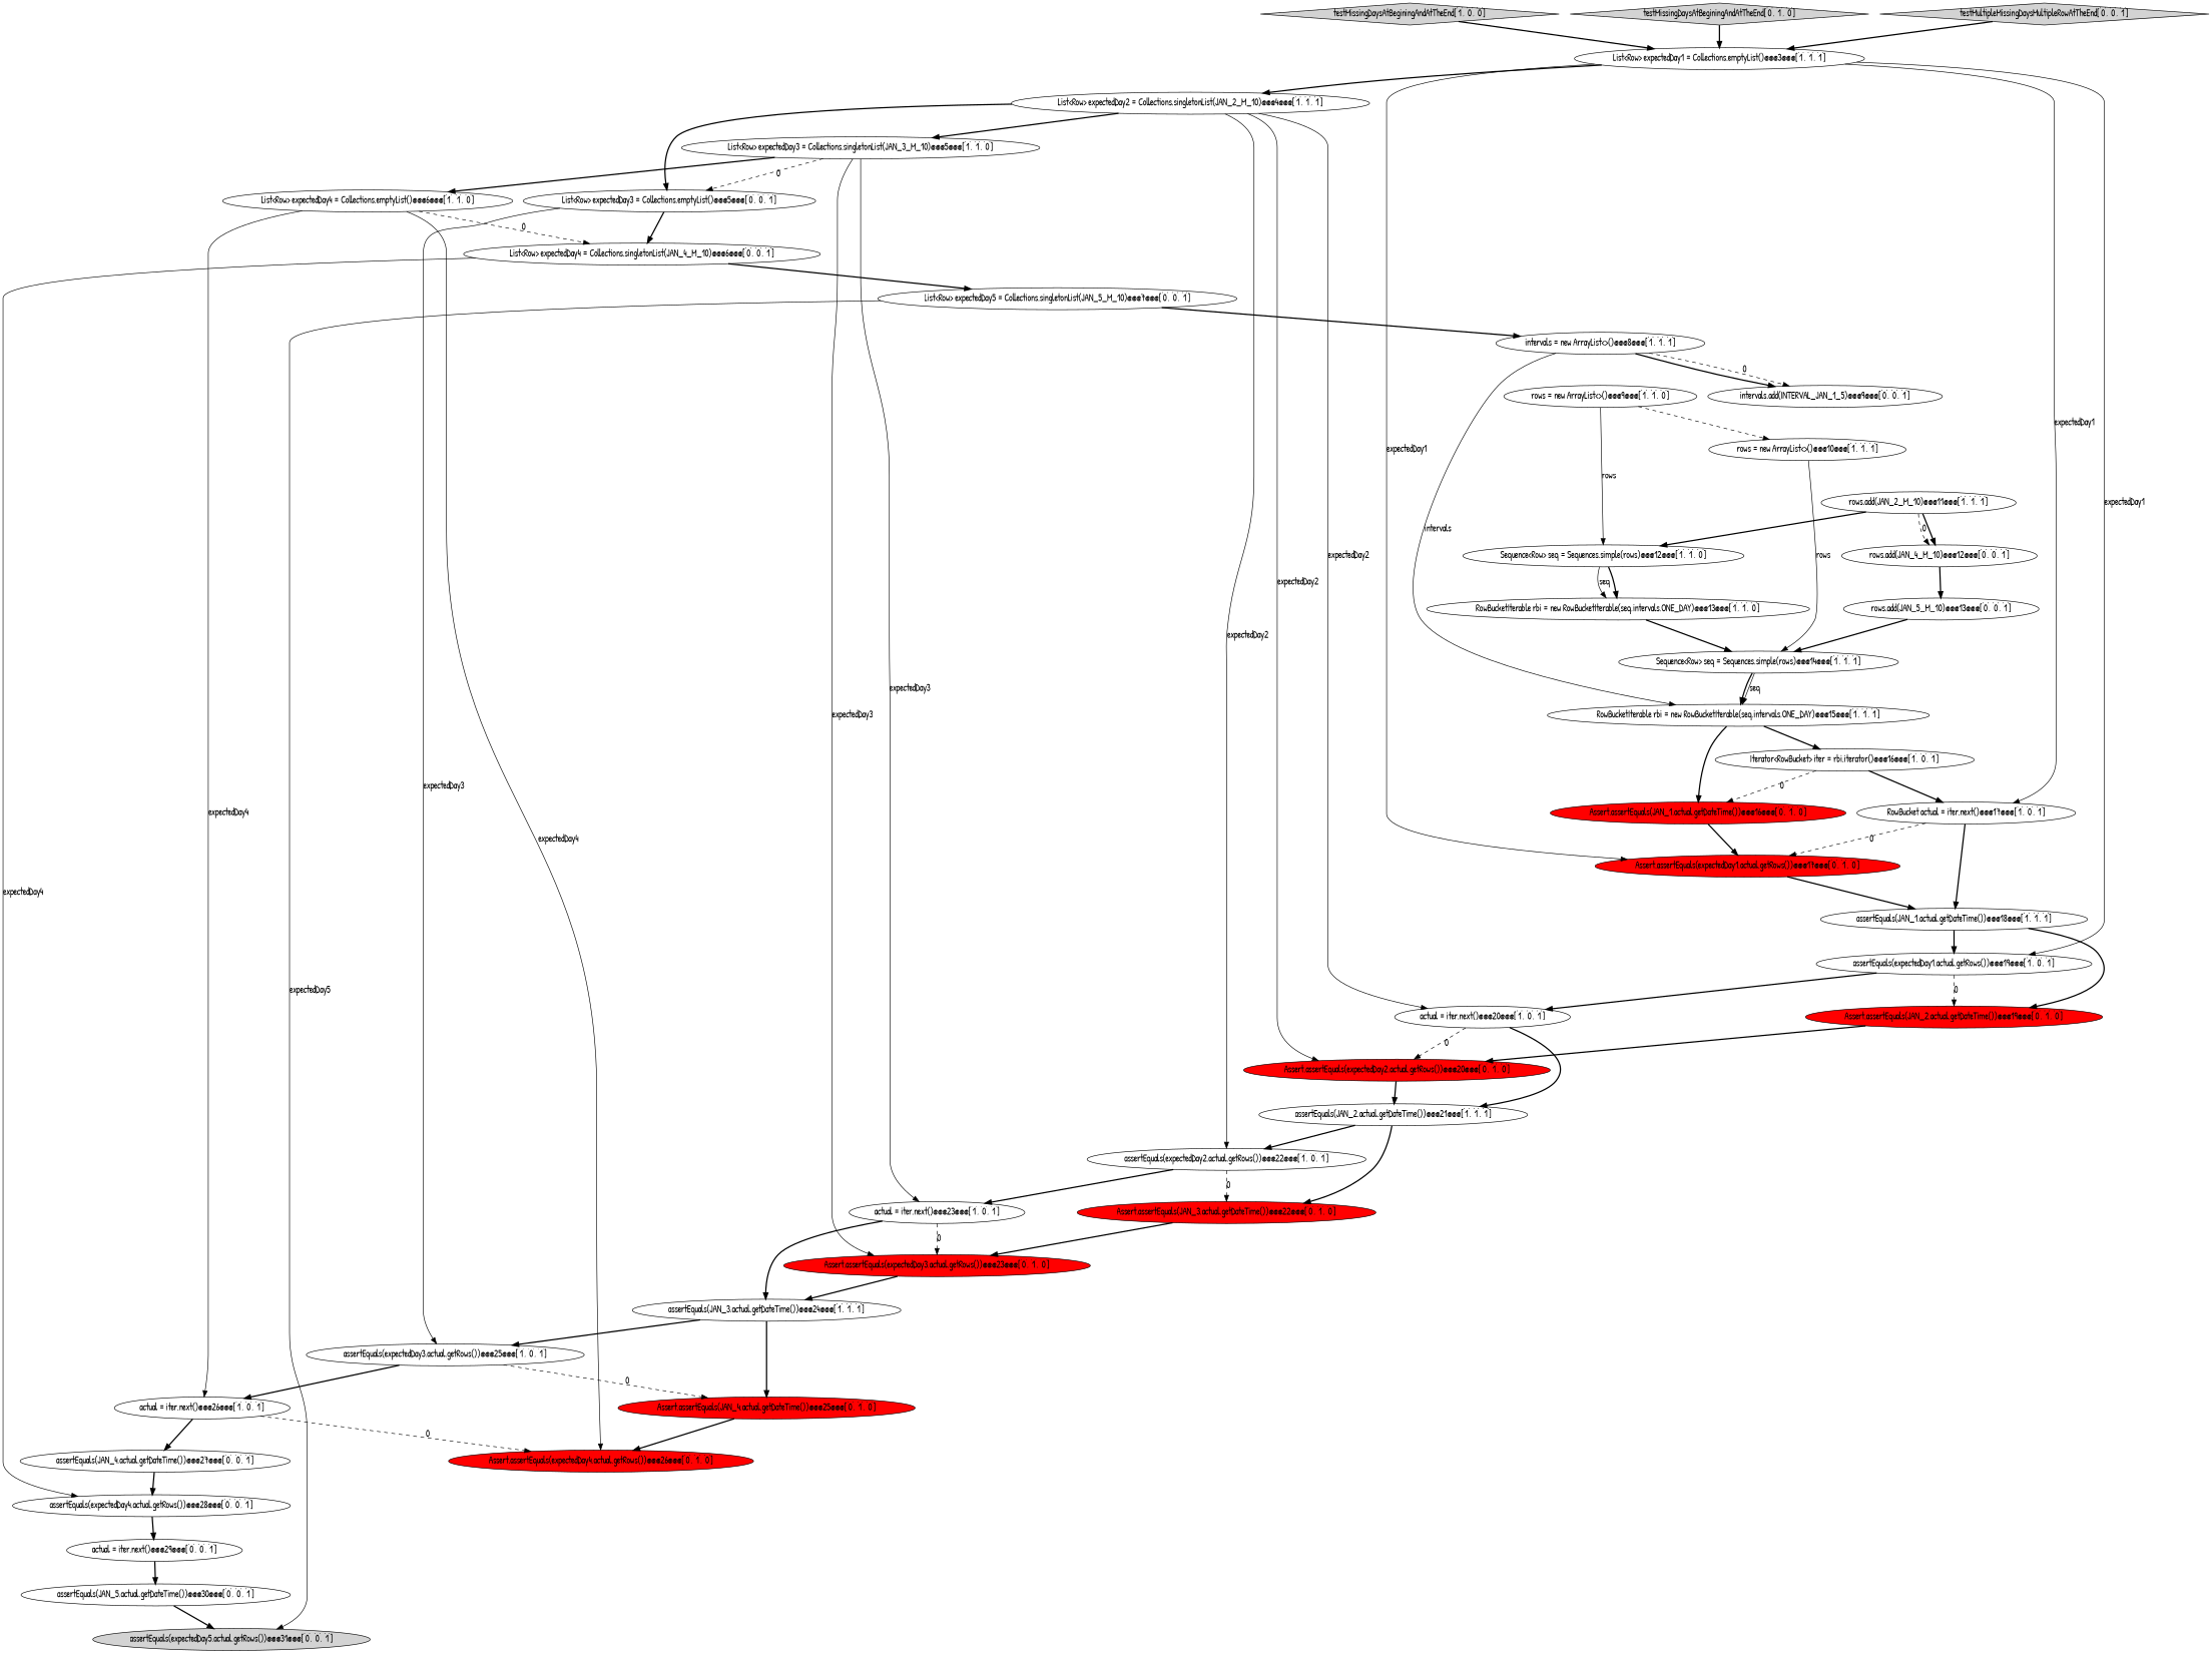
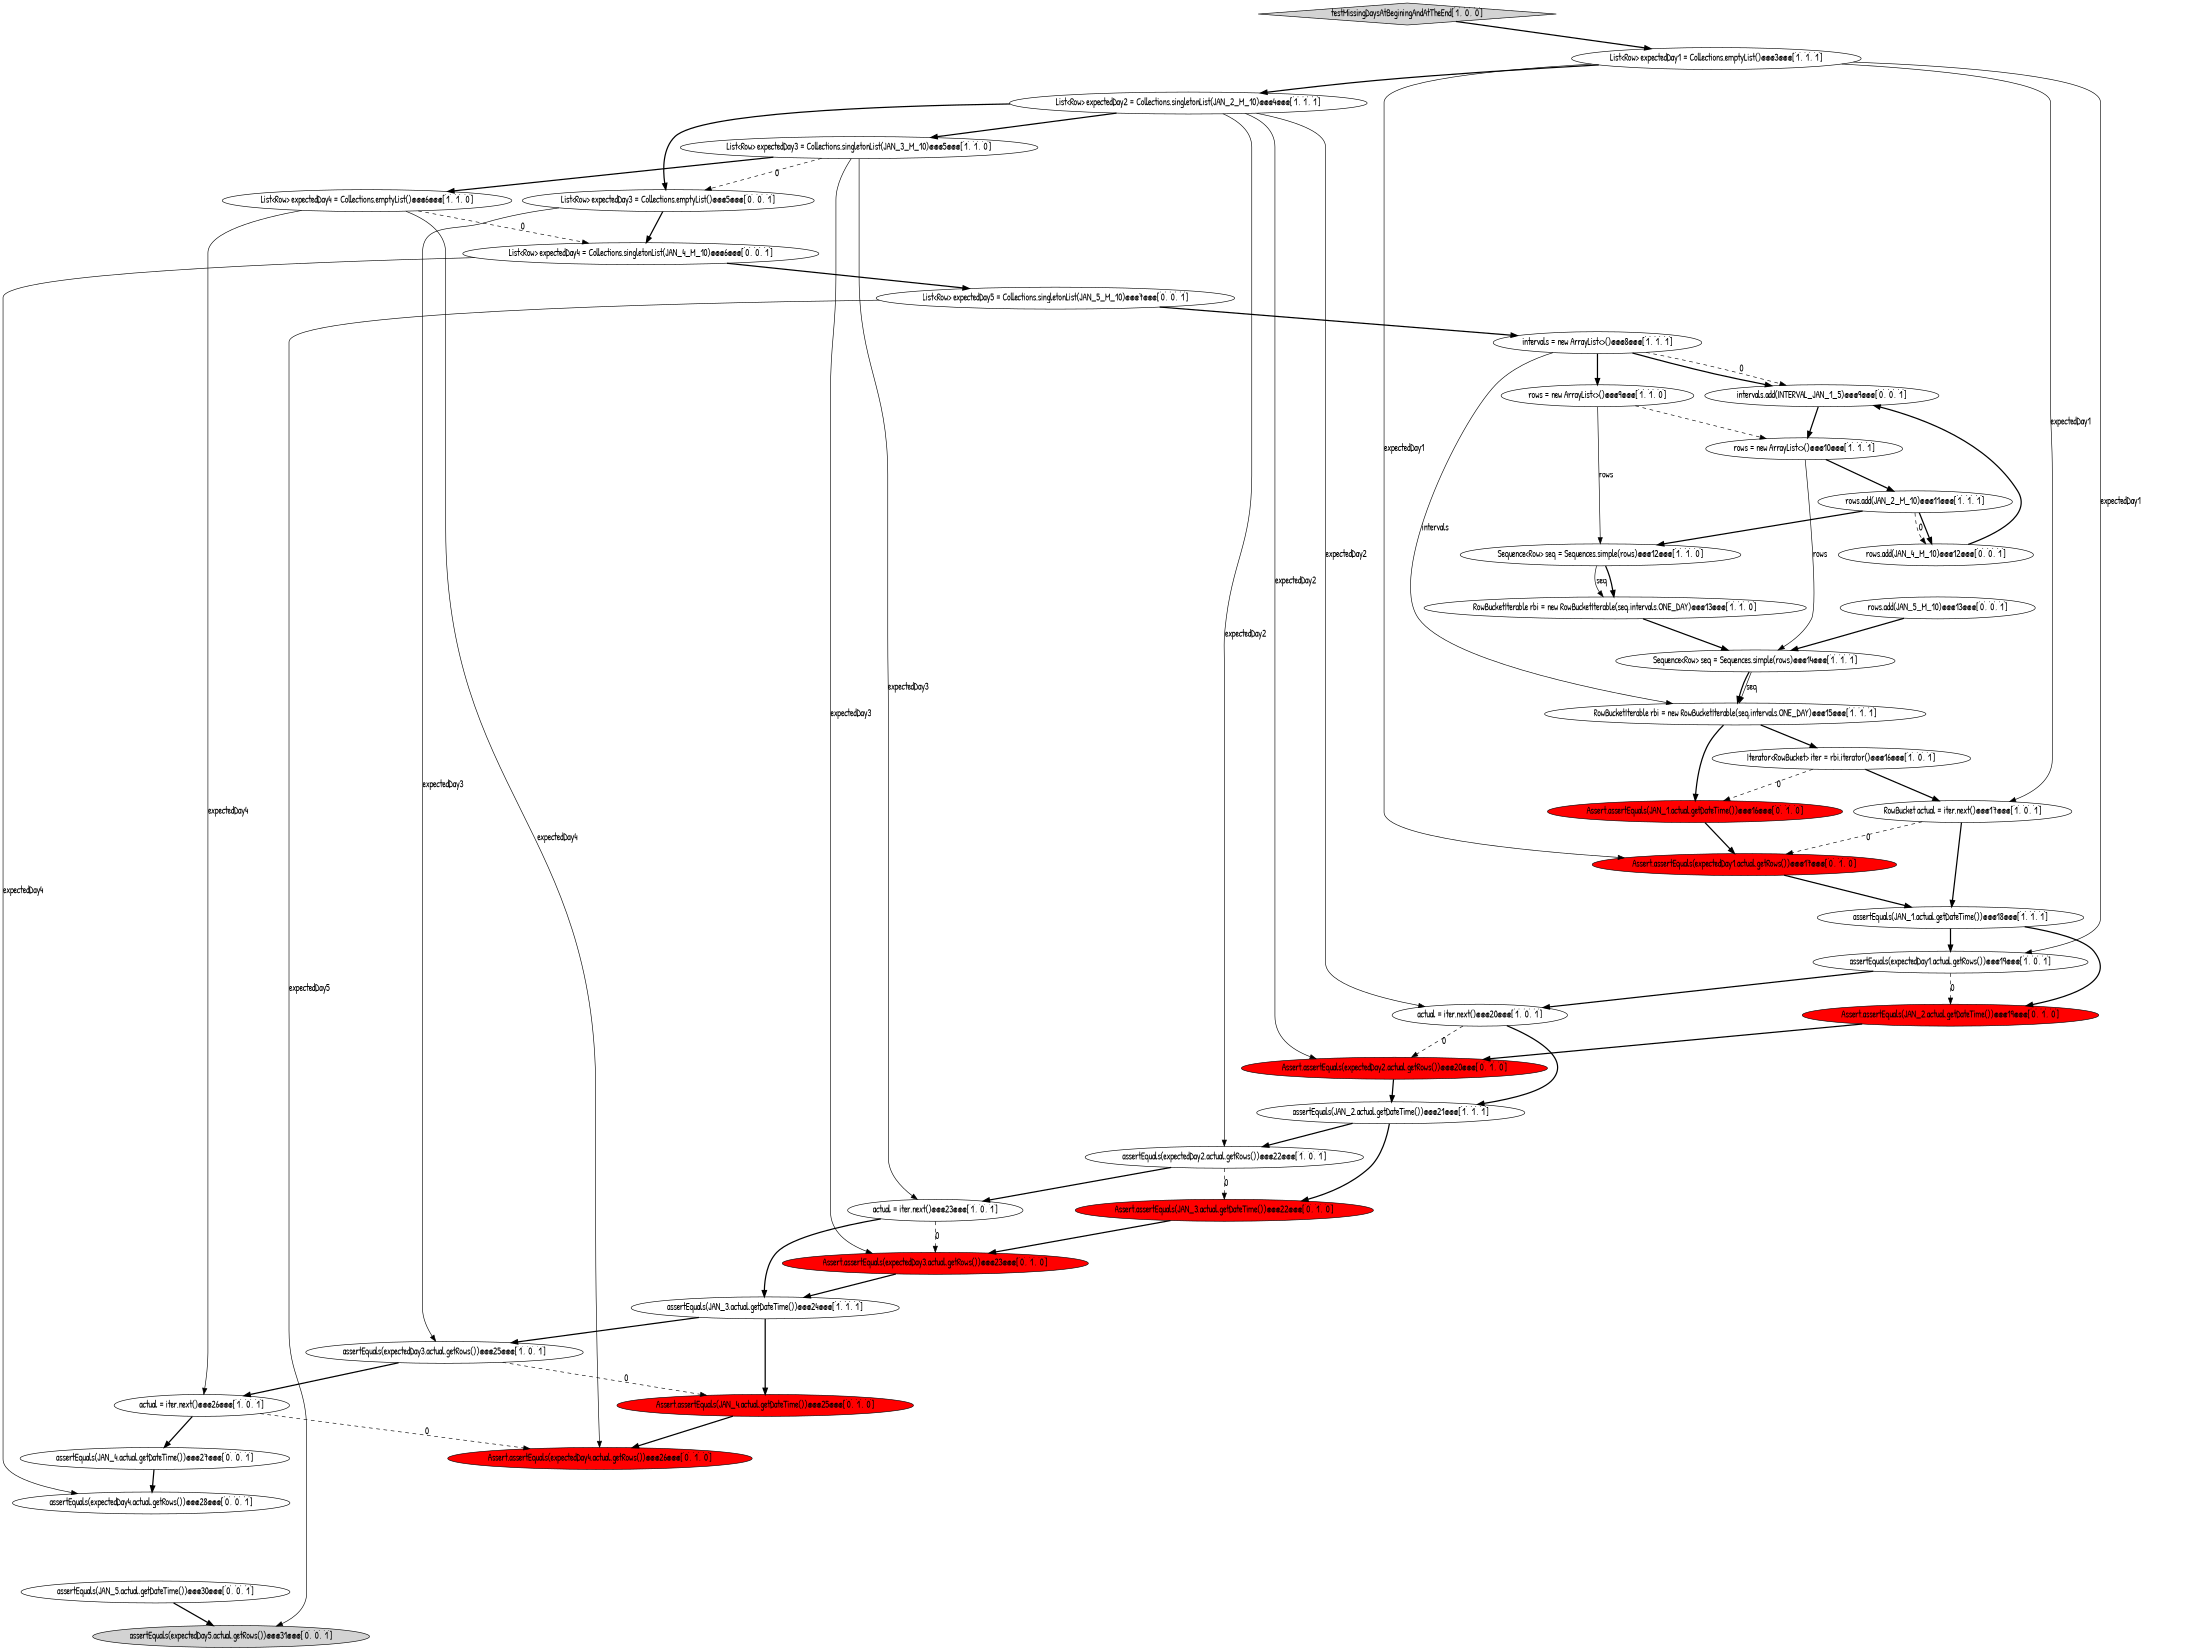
  digraph {
    fontname="Patrick Hand"
    node [fillcolor=white fontname="Patrick Hand" shape=ellipse style=filled]
    edge [fontname="Patrick Hand" style=bold]
    n1 [label="assertEquals(expectedDay2,actual.getRows())@@@22@@@['1', '0', '1']"]
    n2 [label="actual = iter.next()@@@23@@@['1', '0', '1']"]
    n3 [fillcolor=red label="Assert.assertEquals(JAN_3,actual.getDateTime())@@@22@@@['0', '1', '0']"]
    n4 [fillcolor=red label="Assert.assertEquals(expectedDay3,actual.getRows())@@@23@@@['0', '1', '0']"]
    n5 [label="assertEquals(JAN_3,actual.getDateTime())@@@24@@@['1', '1', '1']"]
    n6 [label="assertEquals(expectedDay3,actual.getRows())@@@25@@@['1', '0', '1']"]
    n7 [fillcolor=red label="Assert.assertEquals(JAN_4,actual.getDateTime())@@@25@@@['0', '1', '0']"]
    n8 [label="actual = iter.next()@@@26@@@['1', '0', '1']"]
    n9 [fillcolor=red label="Assert.assertEquals(expectedDay4,actual.getRows())@@@26@@@['0', '1', '0']"]
    n10 [label="assertEquals(JAN_4,actual.getDateTime())@@@27@@@['0', '0', '1']"]
    n11 [label="List<Row> expectedDay3 = Collections.singletonList(JAN_3_M_10)@@@5@@@['1', '1', '0']"]
    n12 [label="List<Row> expectedDay4 = Collections.emptyList()@@@6@@@['1', '1', '0']"]
    n13 [label="List<Row> expectedDay3 = Collections.emptyList()@@@5@@@['0', '0', '1']"]
    n14 [label="List<Row> expectedDay4 = Collections.singletonList(JAN_4_M_10)@@@6@@@['0', '0', '1']"]
    n15 [fillcolor=lightgray label="testMissingDaysAtBeginingAndAtTheEnd['1', '0', '0']" shape=diamond]
    n16 [label="List<Row> expectedDay1 = Collections.emptyList()@@@3@@@['1', '1', '1']"]
    n17 [fillcolor=red label="Assert.assertEquals(expectedDay1,actual.getRows())@@@17@@@['0', '1', '0']"]
    n18 [label="RowBucket actual = iter.next()@@@17@@@['1', '0', '1']"]
    n19 [label="List<Row> expectedDay2 = Collections.singletonList(JAN_2_M_10)@@@4@@@['1', '1', '1']"]
    n20 [label="assertEquals(expectedDay1,actual.getRows())@@@19@@@['1', '0', '1']"]
    n21 [fillcolor=red label="Assert.assertEquals(JAN_1,actual.getDateTime())@@@16@@@['0', '1', '0']"]
    n22 [label="assertEquals(JAN_1,actual.getDateTime())@@@18@@@['1', '1', '1']"]
    n23 [label="Sequence<Row> seq = Sequences.simple(rows)@@@12@@@['1', '1', '0']"]
    n24 [label="RowBucketIterable rbi = new RowBucketIterable(seq,intervals,ONE_DAY)@@@13@@@['1', '1', '0']"]
    n25 [label="Sequence<Row> seq = Sequences.simple(rows)@@@14@@@['1', '1', '1']"]
    n26 [label="intervals.add(INTERVAL_JAN_1_5)@@@9@@@['0', '0', '1']"]
    n27 [label="rows = new ArrayList<>()@@@10@@@['1', '1', '1']"]
    n28 [label="rows.add(JAN_2_M_10)@@@11@@@['1', '1', '1']"]
    n29 [label="actual = iter.next()@@@20@@@['1', '0', '1']"]
    n30 [fillcolor=red label="Assert.assertEquals(expectedDay2,actual.getRows())@@@20@@@['0', '1', '0']"]
    n31 [fillcolor=red label="Assert.assertEquals(JAN_2,actual.getDateTime())@@@19@@@['0', '1', '0']"]
    n32 [label="RowBucketIterable rbi = new RowBucketIterable(seq,intervals,ONE_DAY)@@@15@@@['1', '1', '1']"]
    n33 [label="rows.add(JAN_5_M_10)@@@13@@@['0', '0', '1']"]
    n34 [label="intervals = new ArrayList<>()@@@8@@@['1', '1', '1']"]
    n35 [label="rows = new ArrayList<>()@@@9@@@['1', '1', '0']"]
    n36 [label="Iterator<RowBucket> iter = rbi.iterator()@@@16@@@['1', '0', '1']"]
    n37 [label="rows.add(JAN_4_M_10)@@@12@@@['0', '0', '1']"]
    n38 [label="assertEquals(expectedDay4,actual.getRows())@@@28@@@['0', '0', '1']"]
-   n39 [label="actual = iter.next()@@@29@@@['0', '0', '1']"]
    n40 [label="assertEquals(JAN_5,actual.getDateTime())@@@30@@@['0', '0', '1']"]
    n41 [label="assertEquals(JAN_2,actual.getDateTime())@@@21@@@['1', '1', '1']"]
-   n42 [fillcolor=lightgray label="testMissingDaysAtBeginingAndAtTheEnd['0', '1', '0']" shape=diamond]
    n43 [label="List<Row> expectedDay5 = Collections.singletonList(JAN_5_M_10)@@@7@@@['0', '0', '1']"]
    n44 [fillcolor=lightgray label="assertEquals(expectedDay5,actual.getRows())@@@31@@@['0', '0', '1']"]
-   n45 [fillcolor=lightgray label="testMultipleMissingDaysMultipleRowAtTheEnd['0', '0', '1']" shape=diamond]
    n1 -> n2
    n1 -> n3 [label=0 style=dashed]
    n2 -> n4 [label=0 style=dashed]
    n2 -> n5
    n3 -> n4
    n4 -> n5
    n5 -> n6
    n5 -> n7
    n6 -> n7 [label=0 style=dashed]
    n6 -> n8
    n7 -> n9
    n8 -> n9 [label=0 style=dashed]
    n8 -> n10
    n10 -> n38
    n11 -> n2 [label=expectedDay3 style=solid]
    n11 -> n4 [label=expectedDay3 style=solid]
    n11 -> n12
    n11 -> n13 [label=0 style=dashed]
    n12 -> n8 [label=expectedDay4 style=solid]
    n12 -> n9 [label=expectedDay4 style=solid]
    n12 -> n14 [label=0 style=dashed]
    n13 -> n6 [label=expectedDay3 style=solid]
    n13 -> n14
    n14 -> n38 [label=expectedDay4 style=solid]
    n14 -> n43
    n15 -> n16
    n16 -> n17 [label=expectedDay1 style=solid]
    n16 -> n18 [label=expectedDay1 style=solid]
    n16 -> n19
    n16 -> n20 [label=expectedDay1 style=solid]
    n17 -> n22
    n18 -> n17 [label=0 style=dashed]
    n18 -> n22
    n19 -> n1 [label=expectedDay2 style=solid]
    n19 -> n11
    n19 -> n13
    n19 -> n29 [label=expectedDay2 style=solid]
    n19 -> n30 [label=expectedDay2 style=solid]
    n20 -> n29
    n20 -> n31 [label=0 style=dashed]
    n21 -> n17
    n22 -> n20
    n22 -> n31
    n23 -> n24
    n23 -> n24 [label=seq style=solid]
    n24 -> n25
    n25 -> n32
    n25 -> n32 [label=seq style=solid]
+   n26 -> n27
    n27 -> n25 [label=rows style=solid]
+   n27 -> n28
    n28 -> n23
    n28 -> n37 [label=0 style=dashed]
    n28 -> n37
    n29 -> n30 [label=0 style=dashed]
    n29 -> n41
    n30 -> n41
    n31 -> n30
    n32 -> n21
    n32 -> n36
    n33 -> n25
    n34 -> n26
    n34 -> n26 [label=0 style=dashed]
    n34 -> n32 [label=intervals style=solid]
+   n34 -> n35
    n35 -> n23 [label=rows style=solid]
    n35 -> n27 [style=dashed]
    n36 -> n18
    n36 -> n21 [label=0 style=dashed]
-   n37 -> n33
-   n38 -> n39
-   n39 -> n40
+   n37 -> n26
    n40 -> n44
    n41 -> n1
    n41 -> n3
-   n42 -> n16
    n43 -> n34
    n43 -> n44 [label=expectedDay5 style=solid]
-   n45 -> n16
  }
